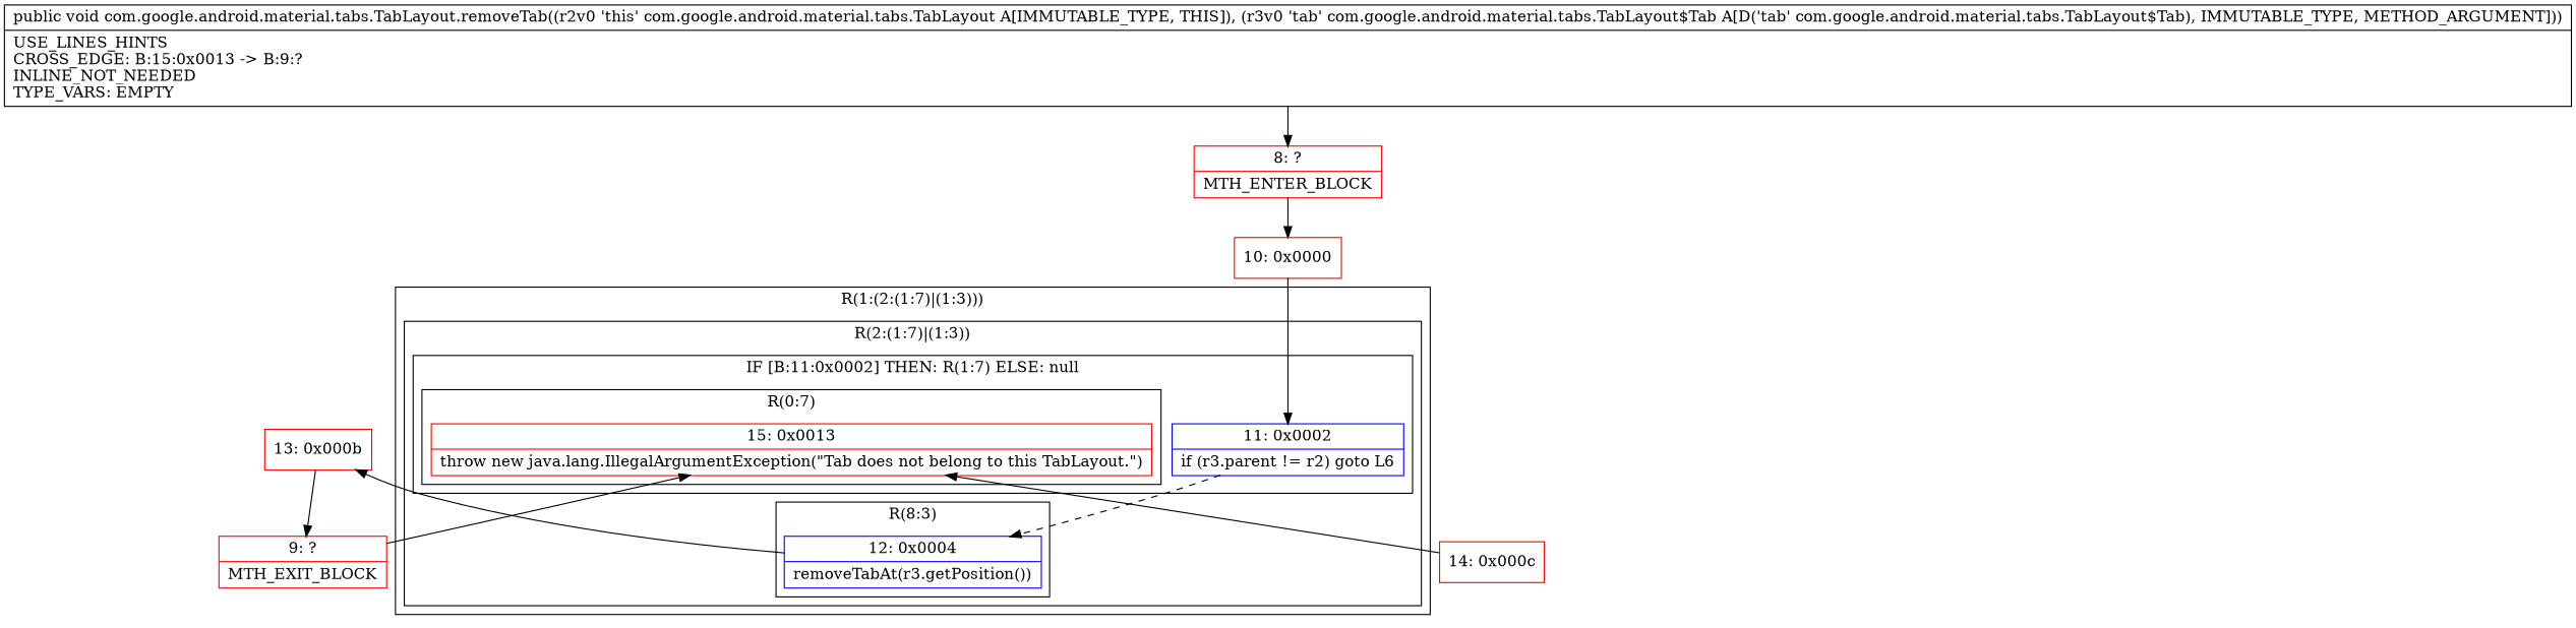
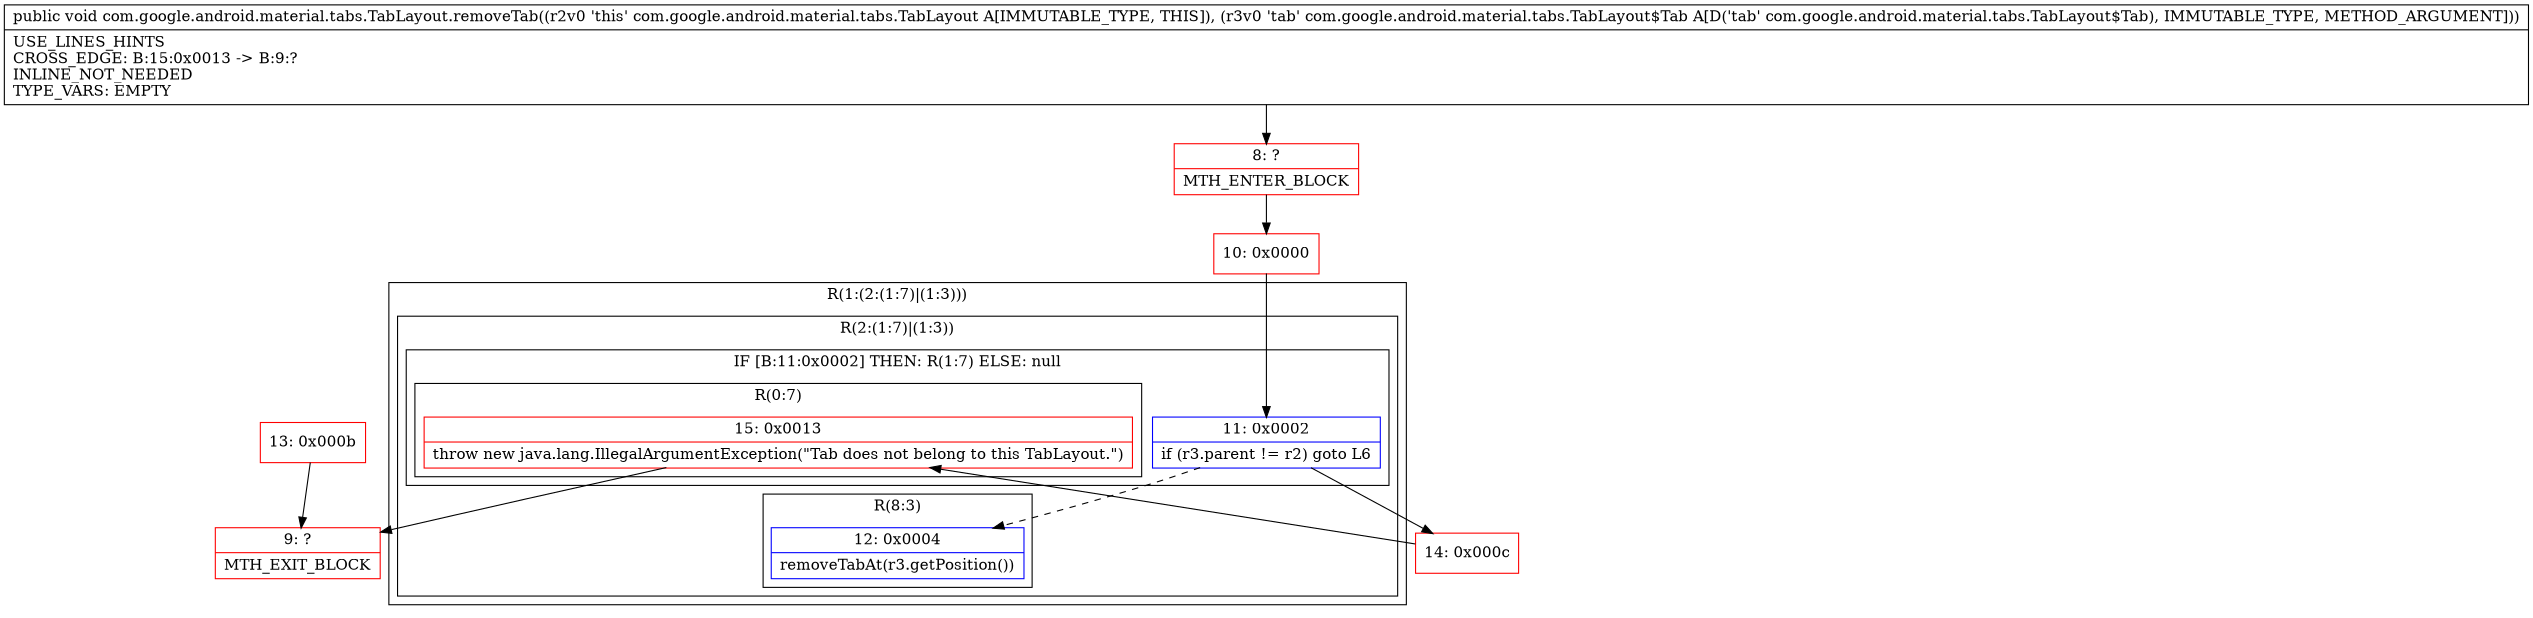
  digraph {
    node [color=red shape=record]
    n1 [label="{15\:\ 0x0013|throw new java.lang.IllegalArgumentException(\"Tab does not belong to this TabLayout.\")\l}"]
    n2 [color=blue label="{11\:\ 0x0002|if (r3.parent != r2) goto L6\l}"]
    n3 [color=blue label="{12\:\ 0x0004|removeTabAt(r3.getPosition())\l}"]
    n4 [label="{9\:\ ?|MTH_EXIT_BLOCK\l}"]
    n5 [label="{14\:\ 0x000c}"]
    n6 [label="{13\:\ 0x000b}"]
    n7 [label="{8\:\ ?|MTH_ENTER_BLOCK\l}"]
    n8 [label="{10\:\ 0x0000}"]
    n9 [label="{public void com.google.android.material.tabs.TabLayout.removeTab((r2v0 'this' com.google.android.material.tabs.TabLayout A[IMMUTABLE_TYPE, THIS]), (r3v0 'tab' com.google.android.material.tabs.TabLayout$Tab A[D('tab' com.google.android.material.tabs.TabLayout$Tab), IMMUTABLE_TYPE, METHOD_ARGUMENT]))  | USE_LINES_HINTS\lCROSS_EDGE: B:15:0x0013 \-\> B:9:?\lINLINE_NOT_NEEDED\lTYPE_VARS: EMPTY\l}" color=""]
    subgraph cluster_1 {
      label="R(1:(2:(1:7)|(1:3)))"
      subgraph cluster_2 {
        label="R(2:(1:7)|(1:3))"
        subgraph cluster_3 {
          label="IF [B:11:0x0002] THEN: R(1:7) ELSE: null"
          n2
          subgraph cluster_4 {
            label="R(0:7)"
            n1
          }
        }
        subgraph cluster_5 {
          label="R(8:3)"
          n3
        }
      }
    }
-   n4 -> n1
+   n1 -> n4
    n2 -> n3 [style=dashed]
-   n3 -> n6
+   n2 -> n5
    n5 -> n1
    n6 -> n4
    n7 -> n8
    n8 -> n2
    n9 -> n7
  }
